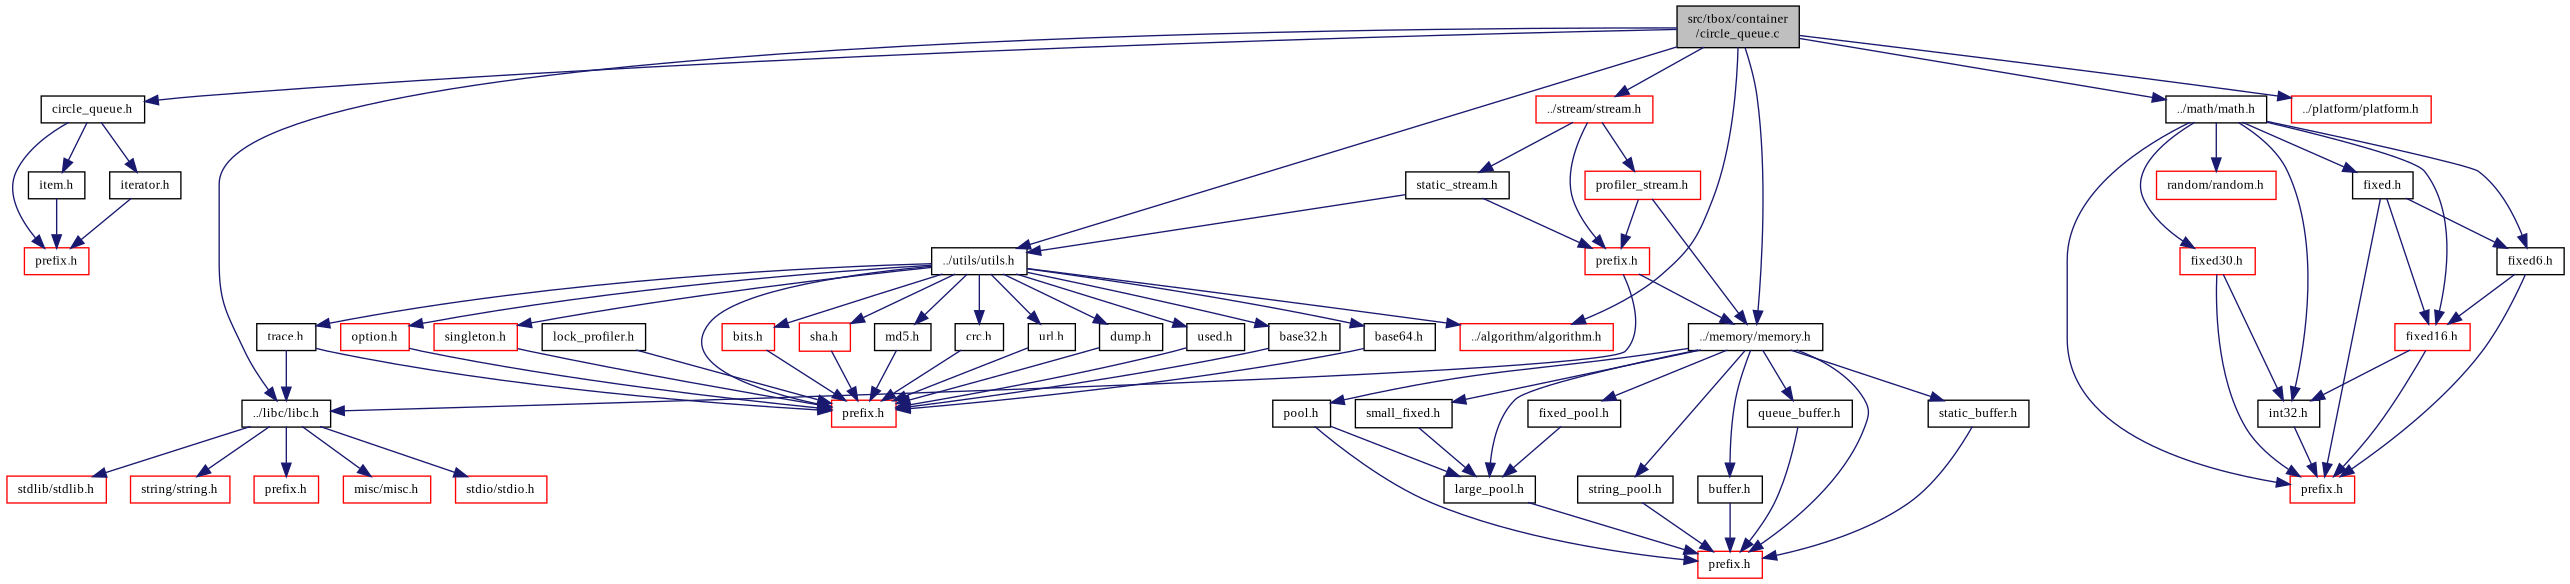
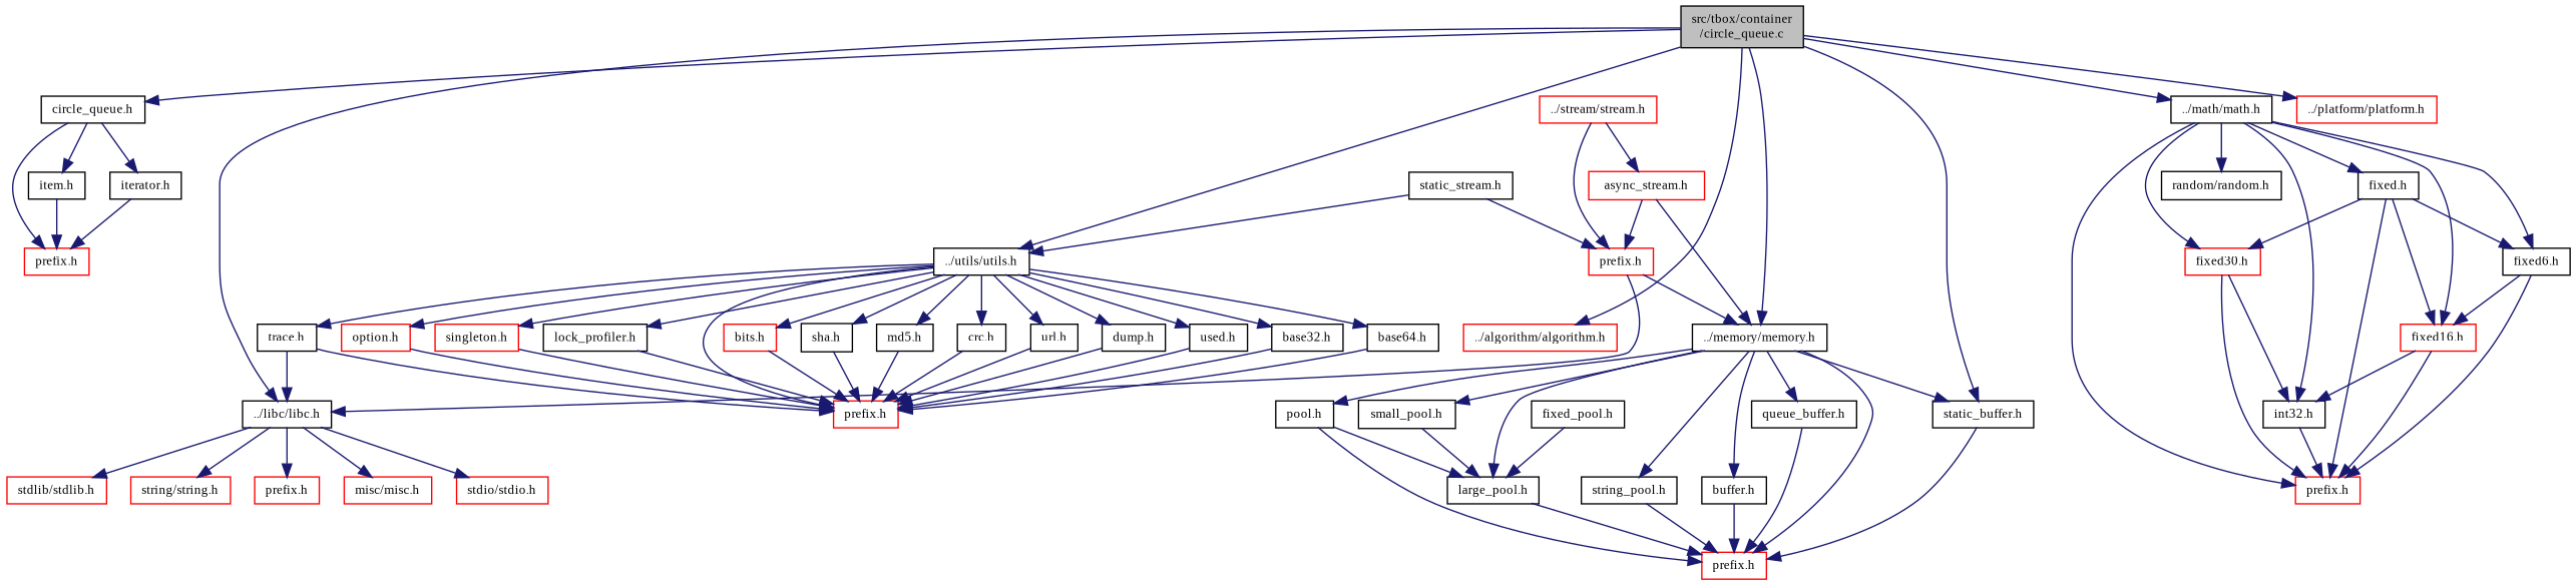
  digraph {
    fontname="Liberation Serif"
    node [color=black fillcolor=white fontname="Liberation Serif" fontsize=10 shape=record style=filled]
    edge [color=midnightblue fontname="Liberation Serif" fontsize=10 labelfontname=CourierNew labelfontsize=10 style=solid]
    n1 [fillcolor=grey75 fontcolor=black height=0.2 label="src/tbox/container\l/circle_queue.c" width=0.4]
    n2 [height=0.2 label="circle_queue.h" width=0.4]
    n3 [height=0.2 label="../libc/libc.h" width=0.4]
    n4 [height=0.2 label="../math/math.h" width=0.4]
    n5 [height=0.2 label="../utils/utils.h" width=0.4]
    n6 [height=0.2 label="../memory/memory.h" width=0.4]
    n7 [color=red height=0.2 label="../stream/stream.h" width=0.4]
    n8 [color=red height=0.2 label="../platform/platform.h" width=0.4]
    n9 [color=red height=0.2 label="../algorithm/algorithm.h" width=0.4]
    n10 [color=red height=0.2 label="prefix.h" width=0.4]
    n11 [height=0.2 label="item.h" width=0.4]
    n12 [height=0.2 label="iterator.h" width=0.4]
    n13 [color=red height=0.2 label="prefix.h" width=0.4]
    n14 [color=red height=0.2 label="misc/misc.h" width=0.4]
    n15 [color=red height=0.2 label="stdio/stdio.h" width=0.4]
    n16 [color=red height=0.2 label="stdlib/stdlib.h" width=0.4]
    n17 [color=red height=0.2 label="string/string.h" width=0.4]
    n18 [color=red height=0.2 label="prefix.h" width=0.4]
    n19 [height=0.2 label="int32.h" width=0.4]
    n20 [height=0.2 label="fixed6.h" width=0.4]
    n21 [color=red height=0.2 label="fixed16.h" width=0.4]
    n22 [color=red height=0.2 label="fixed30.h" width=0.4]
    n23 [height=0.2 label="fixed.h" width=0.4]
-   n24 [color=red height=0.2 label="random/random.h" width=0.4]
+   n24 [height=0.2 label="random/random.h" width=0.4]
    n25 [color=red height=0.2 label="prefix.h" width=0.4]
    n26 [color=red height=0.2 label="bits.h" width=0.4]
-   n27 [color=red height=0.2 label="sha.h" width=0.4]
+   n27 [height=0.2 label="sha.h" width=0.4]
    n28 [height=0.2 label="md5.h" width=0.4]
    n29 [height=0.2 label="crc.h" width=0.4]
    n30 [height=0.2 label="url.h" width=0.4]
    n31 [height=0.2 label="dump.h" width=0.4]
    n32 [height=0.2 label="used.h" width=0.4]
    n33 [height=0.2 label="trace.h" width=0.4]
    n34 [height=0.2 label="base32.h" width=0.4]
    n35 [height=0.2 label="base64.h" width=0.4]
    n36 [color=red height=0.2 label="option.h" width=0.4]
    n37 [color=red height=0.2 label="singleton.h" width=0.4]
    n38 [height=0.2 label="lock_profiler.h" width=0.4]
    n39 [color=red height=0.2 label="prefix.h" width=0.4]
    n40 [height=0.2 label="pool.h" width=0.4]
    n41 [height=0.2 label="large_pool.h" width=0.4]
    n42 [height=0.2 label="fixed_pool.h" width=0.4]
-   n43 [height=0.2 label="small_fixed.h" width=0.4]
+   n43 [height=0.2 label="small_pool.h" width=0.4]
    n44 [height=0.2 label="string_pool.h" width=0.4]
    n45 [height=0.2 label="buffer.h" width=0.4]
    n46 [height=0.2 label="queue_buffer.h" width=0.4]
    n47 [height=0.2 label="static_buffer.h" width=0.4]
    n48 [color=red height=0.2 label="prefix.h" width=0.4]
-   n49 [color=red height=0.2 label="profiler_stream.h" width=0.4]
+   n49 [color=red height=0.2 label="async_stream.h" width=0.4]
    n50 [height=0.2 label="static_stream.h" width=0.4]
    n1 -> n2
    n1 -> n3
    n1 -> n4
    n1 -> n5
    n1 -> n6
-   n1 -> n7
+   n1 -> n47
    n1 -> n8
    n1 -> n9
    n2 -> n10
    n2 -> n11
    n2 -> n12
    n3 -> n13
    n3 -> n14
    n3 -> n15
    n3 -> n16
    n3 -> n17
    n4 -> n18
    n4 -> n19
    n4 -> n20
    n4 -> n21
    n4 -> n22
    n4 -> n23
    n4 -> n24
    n5 -> n25
    n5 -> n26
    n5 -> n27
    n5 -> n28
    n5 -> n29
    n5 -> n30
    n5 -> n31
    n5 -> n32
    n5 -> n33
    n5 -> n34
    n5 -> n35
    n5 -> n36
    n5 -> n37
-   n5 -> n9
+   n5 -> n38
    n6 -> n39
    n6 -> n40
    n6 -> n41
-   n6 -> n42
    n6 -> n43
    n6 -> n44
    n6 -> n45
    n6 -> n46
    n6 -> n47
    n7 -> n48
    n7 -> n49
-   n7 -> n50
    n11 -> n10
    n12 -> n10
    n19 -> n18
    n20 -> n18
    n20 -> n21
    n21 -> n18
    n21 -> n19
    n22 -> n18
    n22 -> n19
    n23 -> n18
    n23 -> n20
    n23 -> n21
+   n23 -> n22
    n26 -> n25
    n27 -> n25
    n28 -> n25
    n29 -> n25
    n30 -> n25
    n31 -> n25
    n32 -> n25
    n33 -> n3
    n33 -> n25
    n34 -> n25
    n35 -> n25
    n36 -> n25
    n37 -> n25
    n38 -> n25
    n40 -> n39
    n40 -> n41
    n41 -> n39
    n42 -> n41
    n43 -> n41
    n44 -> n39
    n45 -> n39
    n46 -> n39
    n47 -> n39
    n48 -> n3
    n48 -> n6
    n49 -> n6
    n49 -> n48
    n50 -> n5
    n50 -> n48
  }
